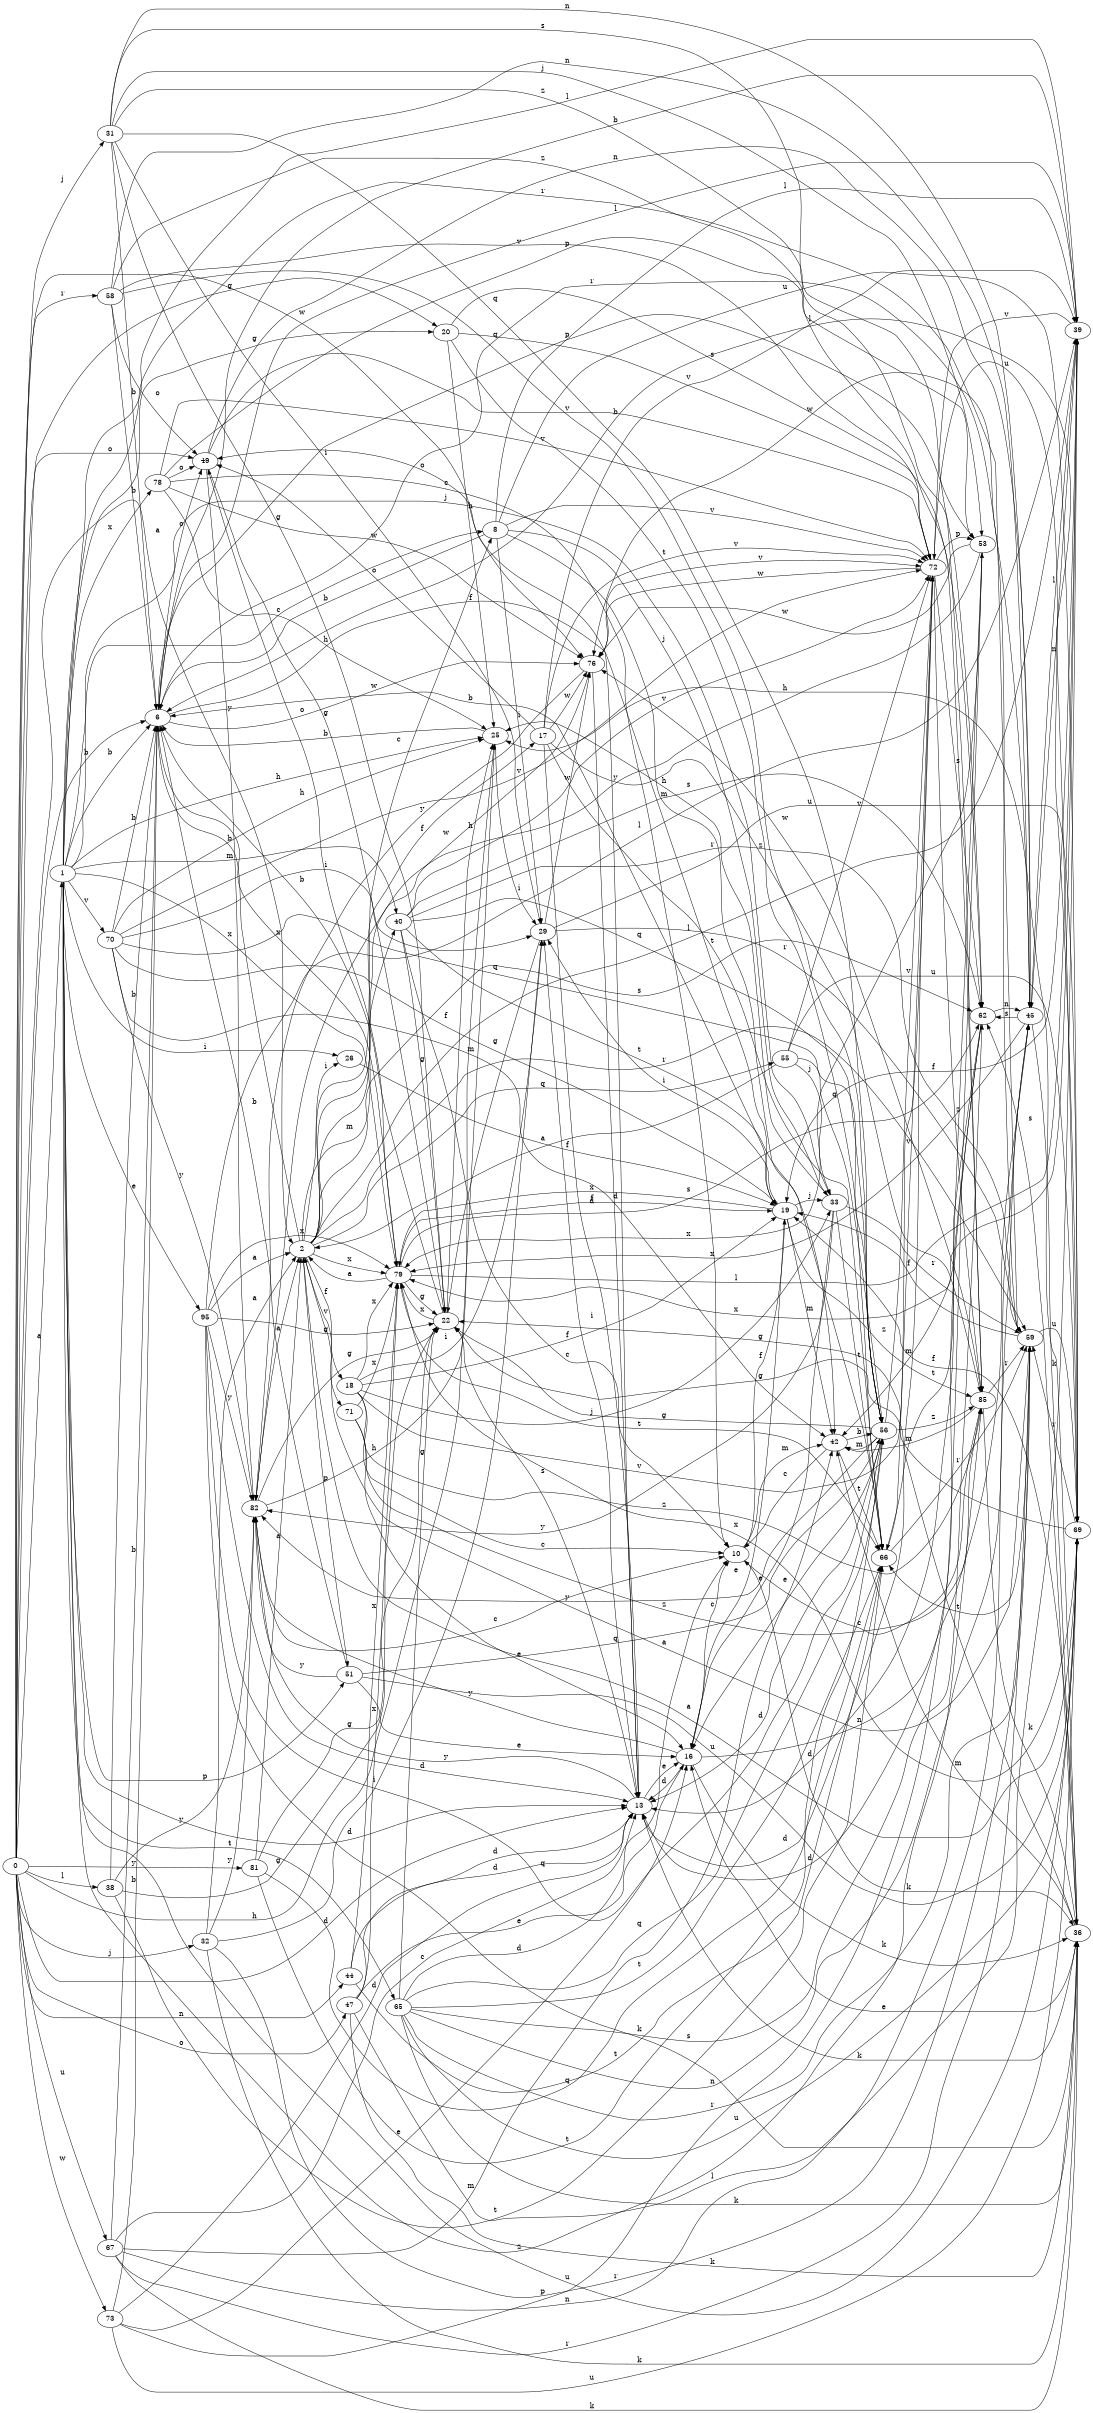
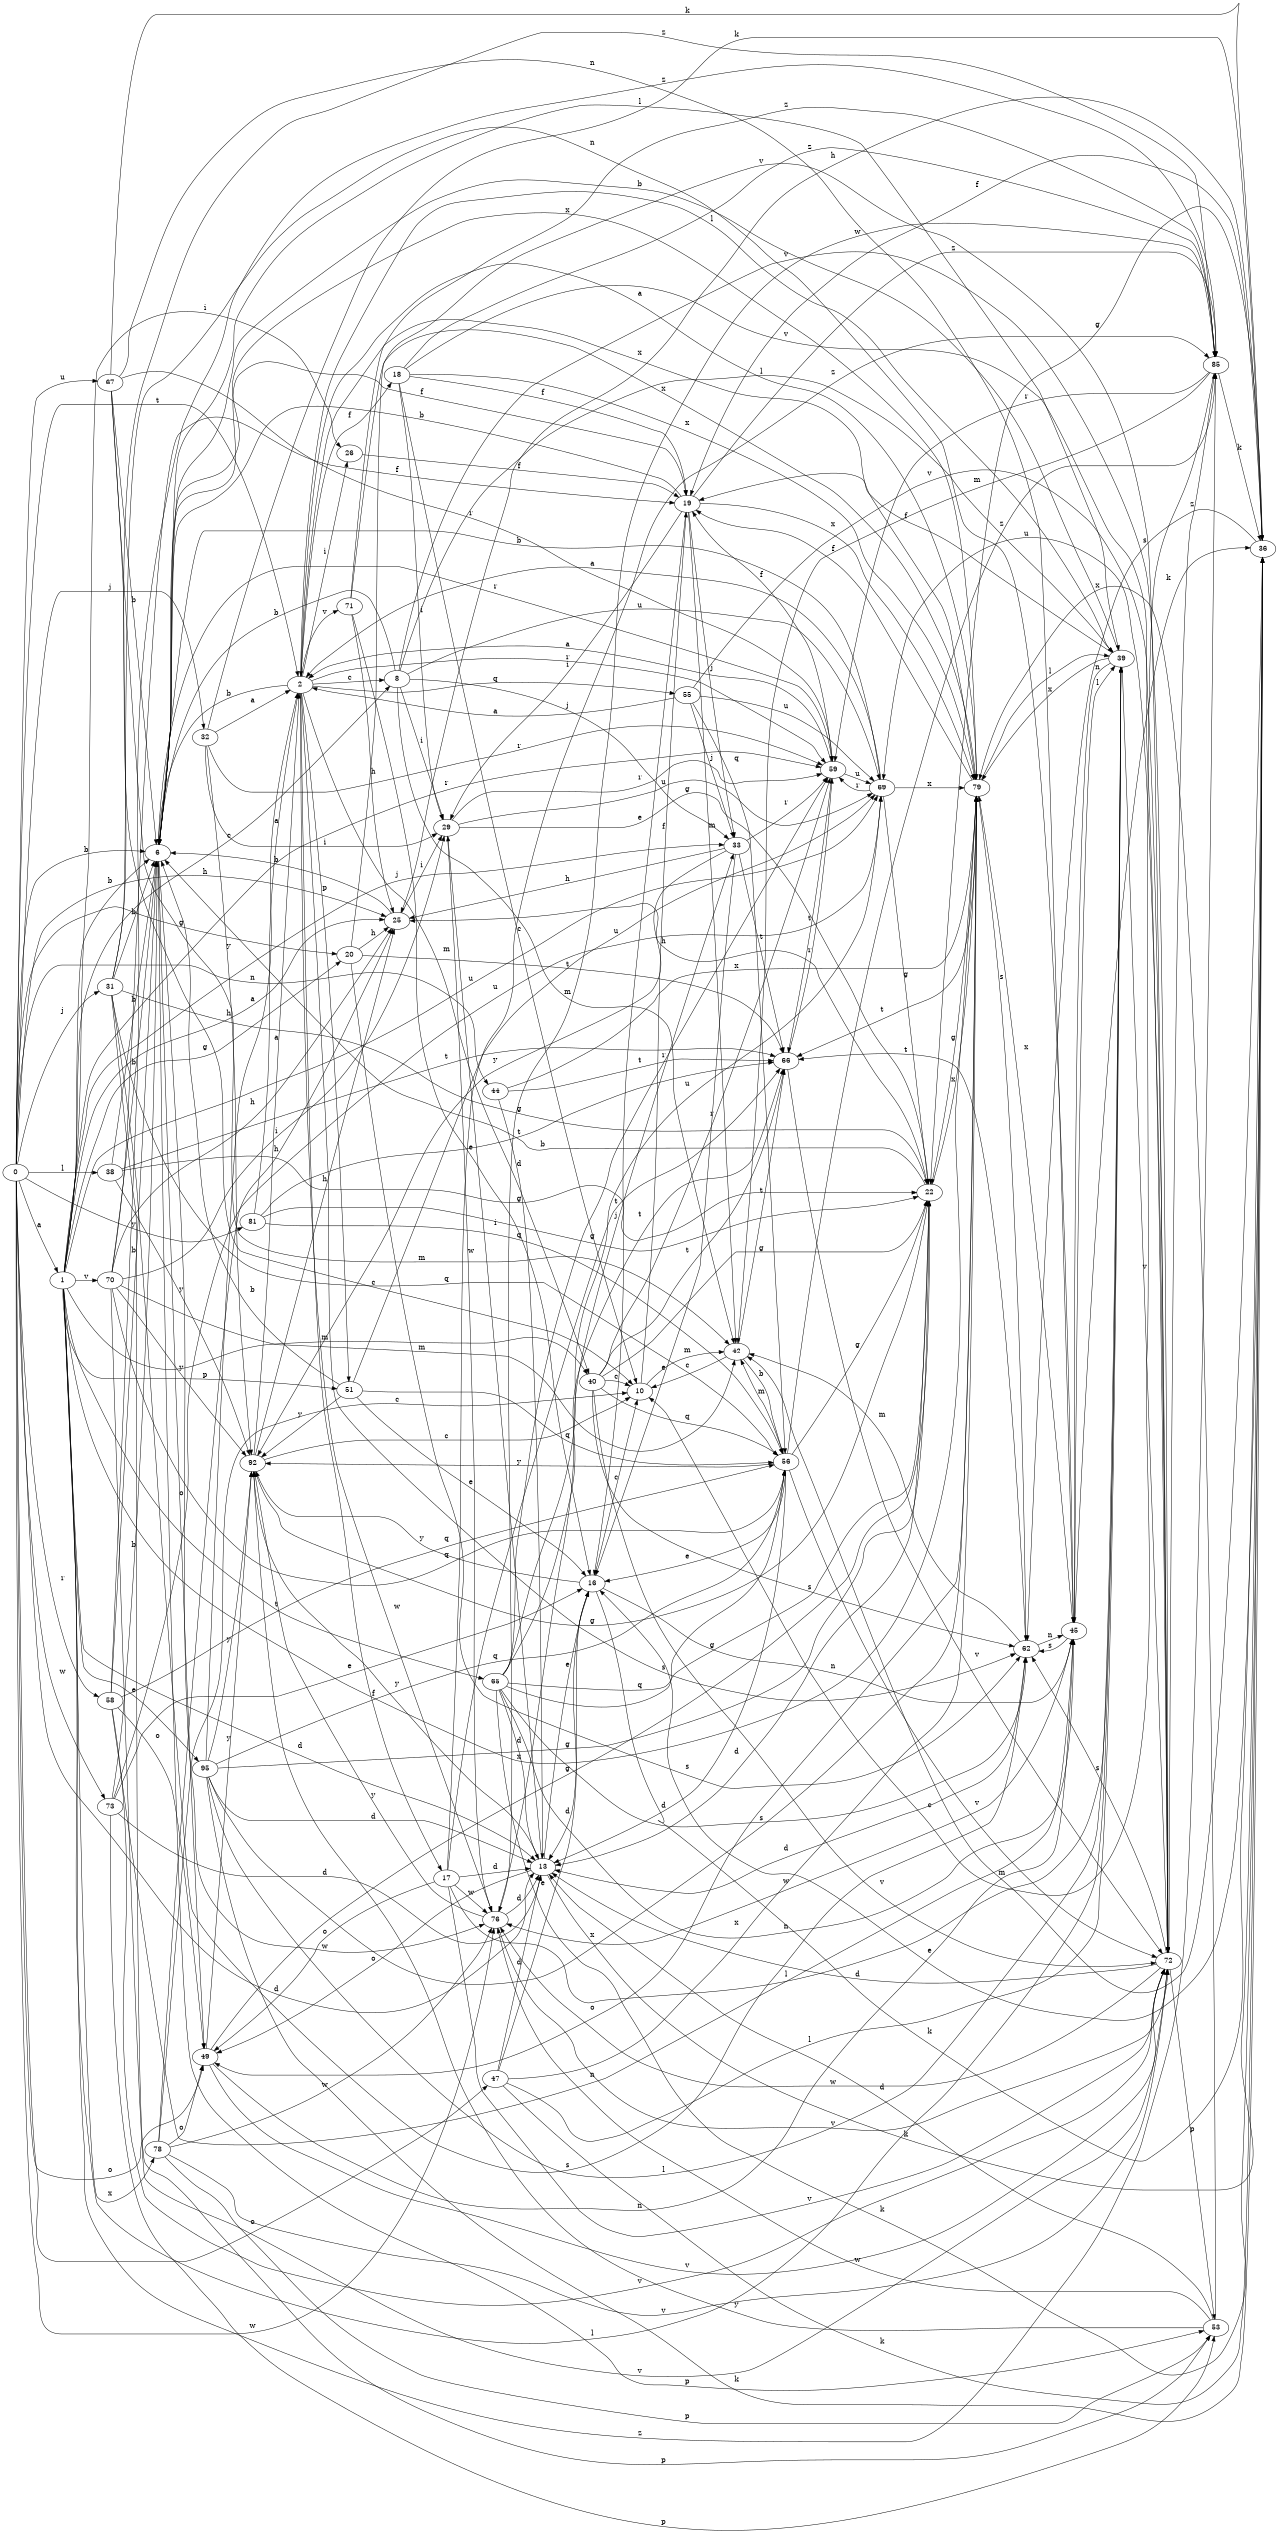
  strict digraph {
    rankdir=LR
    0
    1
    2
    6
    13
    20
    25
    31
    32
    38
    44
    47
    49
    58
    67
    73
    76
    81
    8
    n20 [label=95]
    26
    33
    39
    40
    51
    59
    65
    69
    70
    78
    79
    85
    17
    18
    55
    62
    71
    19
    53
    29
    36
    16
-   82
+   82 [label=92]
    72
    66
    22
    56
    45
    42
    10
    0 -> 1 [label=a]
-   0 -> 2 [label=a]
+   0 -> 2 [label=t]
    0 -> 6 [label=b]
    0 -> 13 [label=d]
    0 -> 20 [label=g]
    0 -> 25 [label=h]
    0 -> 31 [label=j]
    0 -> 32 [label=j]
    0 -> 38 [label=l]
    0 -> 44 [label=n]
    0 -> 47 [label=o]
    0 -> 49 [label=o]
    0 -> 58 [label=r]
    0 -> 67 [label=u]
    0 -> 73 [label=w]
    0 -> 76 [label=w]
    0 -> 81 [label=y]
    1 -> 6 [label=b]
    1 -> 13 [label=d]
    1 -> 20 [label=g]
    1 -> 25 [label=h]
    1 -> 8 [label=c]
    1 -> n20 [label=e]
    1 -> 26 [label=i]
    1 -> 33 [label=j]
    1 -> 39 [label=l]
    1 -> 40 [label=m]
    1 -> 51 [label=p]
    1 -> 59 [label=r]
    1 -> 65 [label=t]
    1 -> 69 [label=u]
    1 -> 70 [label=v]
    1 -> 78 [label=x]
    1 -> 79 [label=x]
    1 -> 85 [label=z]
    2 -> 6 [label=b]
    2 -> 76 [label=w]
    2 -> 8 [label=c]
    2 -> 26 [label=i]
    2 -> 39 [label=l]
    2 -> 40 [label=m]
    2 -> 51 [label=p]
    2 -> 59 [label=r]
    2 -> 79 [label=x]
    2 -> 17 [label=f]
    2 -> 18 [label=f]
    2 -> 55 [label=q]
    2 -> 62 [label=s]
    2 -> 71 [label=v]
    6 -> 49 [label=o]
    6 -> 76 [label=w]
    6 -> 39 [label=l]
    6 -> 59 [label=r]
    6 -> 79 [label=x]
    6 -> 19 [label=f]
    6 -> 53 [label=p]
    13 -> 49 [label=o]
    13 -> 29 [label=i]
    13 -> 36 [label=k]
    13 -> 16 [label=e]
    13 -> 82 [label=y]
    20 -> 25 [label=h]
    20 -> 62 [label=s]
    20 -> 72 [label=v]
    20 -> 66 [label=t]
    25 -> 6 [label=b]
    25 -> 29 [label=i]
    31 -> 6 [label=b]
    31 -> 85 [label=z]
    31 -> 62 [label=s]
-   31 -> 53 [label=j]
-   31 -> 29 [label=i]
+   31 -> 53 [label=p]
    31 -> 22 [label=g]
    31 -> 56 [label=q]
    31 -> 45 [label=n]
    32 -> 2 [label=a]
    32 -> 59 [label=r]
    32 -> 29 [label=i]
    32 -> 36 [label=k]
    32 -> 82 [label=y]
    38 -> 6 [label=b]
    38 -> 82 [label=y]
    38 -> 66 [label=t]
    38 -> 22 [label=g]
    44 -> 13 [label=d]
    44 -> 79 [label=x]
    44 -> 66 [label=t]
    47 -> 13 [label=d]
    47 -> 39 [label=l]
    47 -> 79 [label=x]
    47 -> 36 [label=k]
    47 -> 16 [label=e]
    49 -> 82 [label=y]
    49 -> 72 [label=v]
    49 -> 22 [label=g]
    49 -> 45 [label=n]
    58 -> 6 [label=b]
    58 -> 49 [label=o]
    58 -> 85 [label=z]
    58 -> 72 [label=v]
    58 -> 56 [label=q]
    58 -> 45 [label=n]
    67 -> 6 [label=b]
    67 -> 59 [label=r]
    67 -> 36 [label=k]
    67 -> 45 [label=n]
    67 -> 42 [label=m]
    67 -> 10 [label=c]
    73 -> 6 [label=b]
    73 -> 13 [label=d]
    73 -> 69 [label=u]
    73 -> 53 [label=p]
    73 -> 16 [label=e]
    76 -> 13 [label=d]
    76 -> 82 [label=y]
    76 -> 72 [label=v]
    81 -> 2 [label=a]
    81 -> 66 [label=t]
    81 -> 22 [label=g]
    81 -> 56 [label=q]
    8 -> 6 [label=b]
    8 -> 33 [label=j]
    8 -> 39 [label=l]
    8 -> 69 [label=u]
    8 -> 29 [label=i]
    8 -> 72 [label=v]
    8 -> 42 [label=m]
    n20 -> 2 [label=a]
    n20 -> 13 [label=d]
    n20 -> 39 [label=l]
    n20 -> 79 [label=x]
    n20 -> 36 [label=k]
    n20 -> 82 [label=y]
    n20 -> 22 [label=g]
    n20 -> 56 [label=q]
    26 -> 19 [label=f]
    33 -> 25 [label=h]
    33 -> 59 [label=r]
    33 -> 16 [label=e]
    33 -> 82 [label=y]
    33 -> 66 [label=t]
    39 -> 6 [label=b]
    39 -> 79 [label=x]
    39 -> 19 [label=f]
    39 -> 72 [label=v]
    39 -> 45 [label=n]
    40 -> 59 [label=r]
    40 -> 62 [label=s]
    40 -> 72 [label=v]
    40 -> 66 [label=t]
    40 -> 22 [label=g]
    40 -> 56 [label=q]
    40 -> 10 [label=c]
    51 -> 6 [label=b]
    51 -> 69 [label=u]
    51 -> 16 [label=e]
    51 -> 82 [label=y]
    51 -> 56 [label=q]
    59 -> 2 [label=a]
    59 -> 69 [label=u]
    59 -> 19 [label=f]
    59 -> 66 [label=t]
    65 -> 13 [label=d]
    65 -> 59 [label=r]
    65 -> 69 [label=u]
    65 -> 62 [label=s]
    65 -> 36 [label=k]
    65 -> 66 [label=t]
    65 -> 22 [label=g]
    65 -> 56 [label=q]
    65 -> 45 [label=n]
    69 -> 2 [label=a]
    69 -> 6 [label=b]
    69 -> 59 [label=r]
    69 -> 79 [label=x]
    69 -> 22 [label=g]
    70 -> 6 [label=b]
    70 -> 25 [label=h]
    70 -> 19 [label=f]
    70 -> 29 [label=i]
    70 -> 82 [label=y]
    70 -> 72 [label=v]
    70 -> 56 [label=q]
    70 -> 42 [label=m]
    78 -> 25 [label=h]
    78 -> 49 [label=o]
    78 -> 76 [label=w]
    78 -> 53 [label=p]
    78 -> 72 [label=v]
    78 -> 10 [label=c]
    79 -> 2 [label=a]
    79 -> 49 [label=o]
    79 -> 39 [label=l]
    79 -> 62 [label=s]
    79 -> 19 [label=f]
    79 -> 66 [label=t]
    79 -> 22 [label=g]
    85 -> 76 [label=w]
    85 -> 59 [label=r]
    85 -> 36 [label=k]
    85 -> 42 [label=m]
    85 -> 10 [label=c]
    17 -> 13 [label=d]
    17 -> 49 [label=o]
    17 -> 76 [label=w]
    17 -> 39 [label=l]
    17 -> 85 [label=z]
    17 -> 72 [label=v]
    17 -> 66 [label=t]
-   18 -> 33 [label=j]
+   76 -> 33 [label=j]
    18 -> 79 [label=x]
    18 -> 85 [label=z]
    18 -> 19 [label=f]
    18 -> 29 [label=i]
    18 -> 72 [label=v]
    18 -> 10 [label=c]
    55 -> 2 [label=a]
    55 -> 33 [label=j]
    55 -> 69 [label=u]
    55 -> 72 [label=v]
    55 -> 56 [label=q]
    62 -> 13 [label=d]
    62 -> 66 [label=t]
    62 -> 45 [label=n]
    62 -> 42 [label=m]
+   71 -> 25 [label=h]
    71 -> 79 [label=x]
    71 -> 85 [label=z]
    71 -> 16 [label=e]
    19 -> 6 [label=b]
    19 -> 33 [label=j]
    19 -> 79 [label=x]
    19 -> 85 [label=z]
    19 -> 29 [label=i]
    19 -> 16 [label=e]
    19 -> 42 [label=m]
    53 -> 13 [label=d]
    53 -> 76 [label=w]
    53 -> 79 [label=x]
    53 -> 82 [label=y]
    29 -> 76 [label=w]
    29 -> 59 [label=r]
    29 -> 69 [label=u]
    29 -> 22 [label=g]
    36 -> 25 [label=h]
    36 -> 62 [label=s]
    36 -> 19 [label=f]
    36 -> 16 [label=e]
    36 -> 22 [label=g]
    36 -> 42 [label=m]
    16 -> 13 [label=d]
    16 -> 36 [label=k]
    16 -> 82 [label=y]
    16 -> 45 [label=n]
    16 -> 10 [label=c]
    82 -> 2 [label=a]
    82 -> 25 [label=h]
    82 -> 22 [label=g]
    82 -> 10 [label=c]
    72 -> 13 [label=d]
    72 -> 76 [label=w]
    72 -> 69 [label=u]
    72 -> 85 [label=z]
    72 -> 62 [label=s]
    72 -> 53 [label=p]
    66 -> 59 [label=r]
    66 -> 72 [label=v]
    22 -> 6 [label=b]
-   22 -> 13 [label=s]
+   22 -> 13 [label=d]
    22 -> 25 [label=h]
    22 -> 79 [label=x]
    56 -> 13 [label=d]
    56 -> 85 [label=z]
    56 -> 16 [label=e]
    56 -> 82 [label=y]
    56 -> 72 [label=v]
    56 -> 22 [label=g]
    56 -> 42 [label=m]
    45 -> 76 [label=w]
    45 -> 39 [label=l]
    45 -> 79 [label=x]
    45 -> 62 [label=s]
    45 -> 36 [label=k]
    42 -> 66 [label=t]
    42 -> 56 [label=b]
    42 -> 10 [label=c]
    10 -> 19 [label=f]
-   10 -> 36 [label=k]
    10 -> 42 [label=m]
  }
